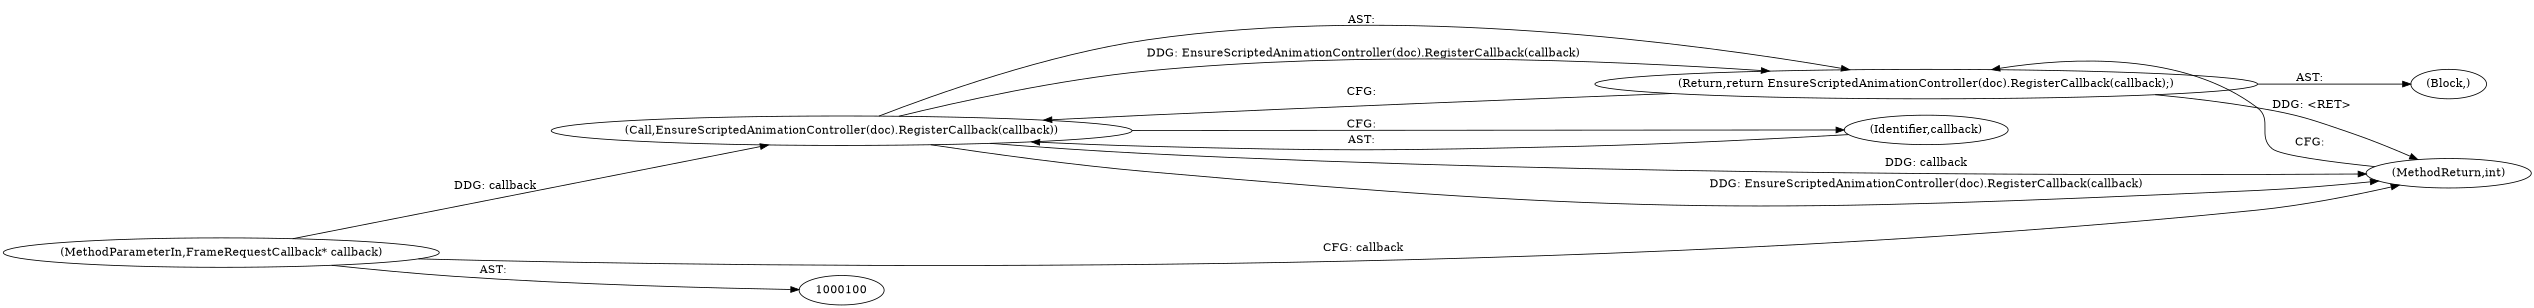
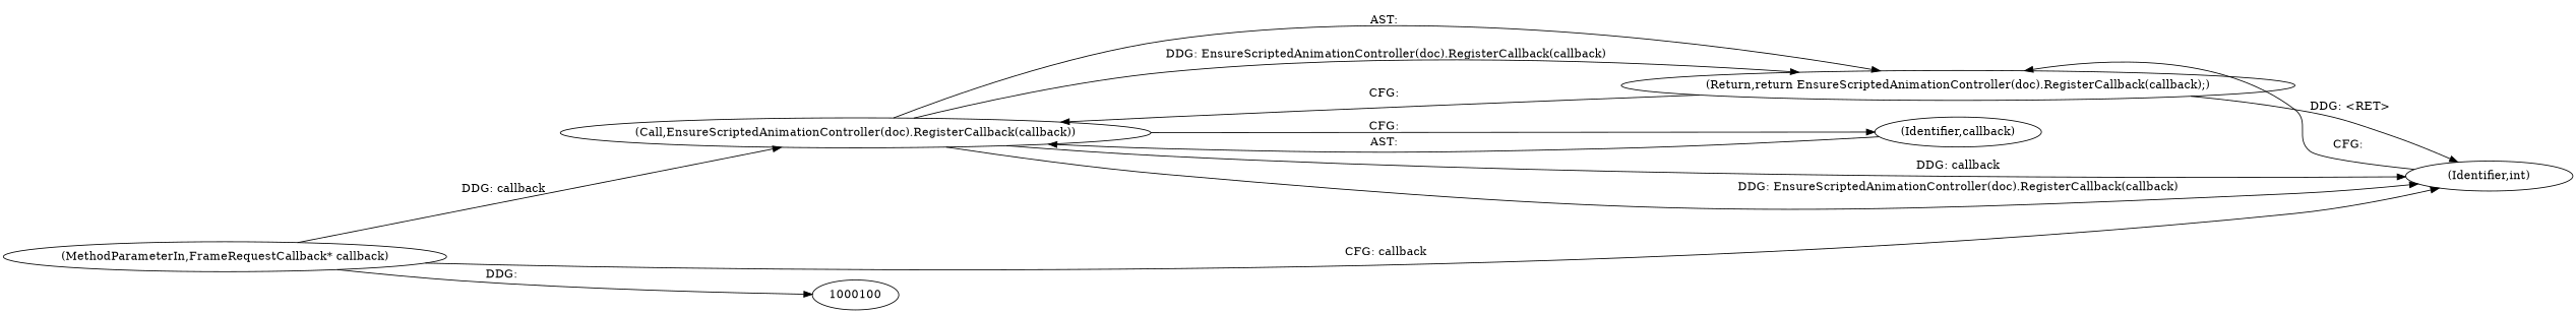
  digraph {
    fontname="DejaVu Serif"
    rankdir=LR
    node [fontname="DejaVu Serif"]
    edge [fontname="DejaVu Serif"]
    n1 [label="(Call,EnsureScriptedAnimationController(doc).RegisterCallback(callback))"]
    n2 [label="(Return,return EnsureScriptedAnimationController(doc).RegisterCallback(callback);)"]
    n3 [label="(Identifier,callback)"]
-   n4 [label="(MethodReturn,int)"]
-   n5 [label="(Block,)"]
+   n4 [label="(Identifier,int)"]
    n6 [label="(MethodParameterIn,FrameRequestCallback* callback)"]
    1000100
    n1 -> n2 [label="AST: "]
    n1 -> n2 [label="DDG: EnsureScriptedAnimationController(doc).RegisterCallback(callback)"]
    n1 -> n3 [label="CFG: "]
    n1 -> n4 [label="DDG: callback"]
    n1 -> n4 [label="DDG: EnsureScriptedAnimationController(doc).RegisterCallback(callback)"]
    n2 -> n1 [label="CFG: "]
    n2 -> n4 [label="DDG: <RET>"]
-   n2 -> n5 [label="AST: "]
    n3 -> n1 [label="AST: "]
    n4 -> n2 [label="CFG: "]
    n6 -> n1 [label="DDG: callback"]
    n6 -> n4 [label="CFG: callback"]
-   n6 -> 1000100 [label="AST: "]
+   n6 -> 1000100 [label="DDG: "]
  }
